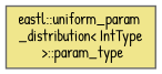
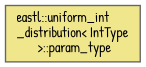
  digraph {
    rankdir=LR
    fontname="Patrick Hand"
-   n1 [color=grey40 fillcolor=khaki fontname="Patrick Hand" fontsize=10 height=0.2 label="eastl::uniform_param\l_distribution\< IntType\l \>::param_type" shape=box style=filled width=0.4]
+   n1 [color=grey40 fillcolor=khaki fontname="Patrick Hand" fontsize=10 height=0.2 label="eastl::uniform_int\l_distribution\< IntType\l \>::param_type" shape=box style=filled width=0.4]
  }
